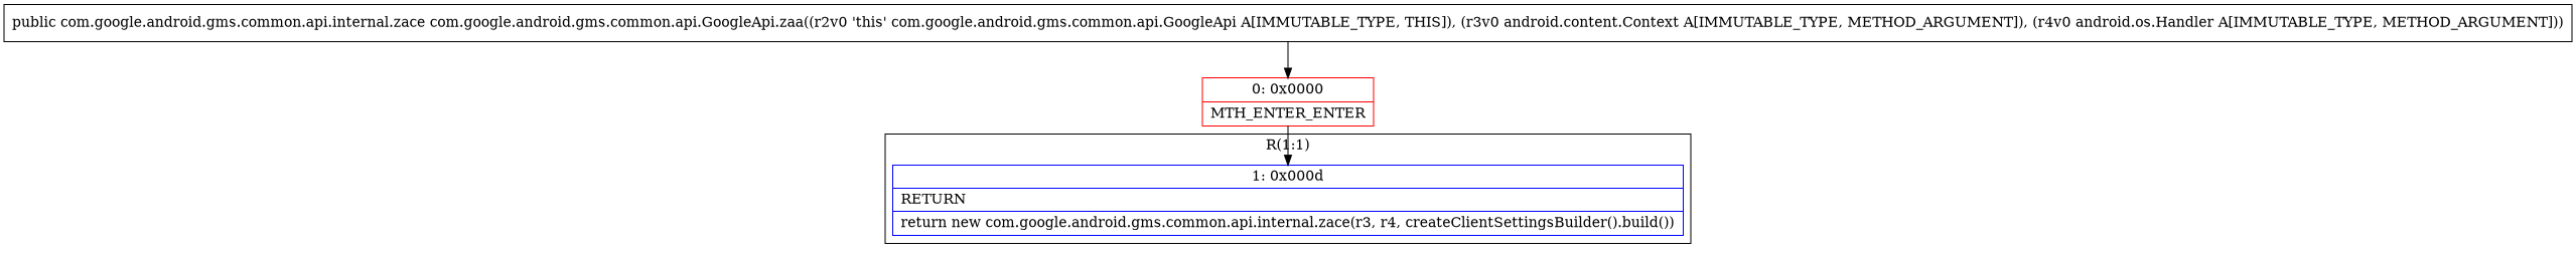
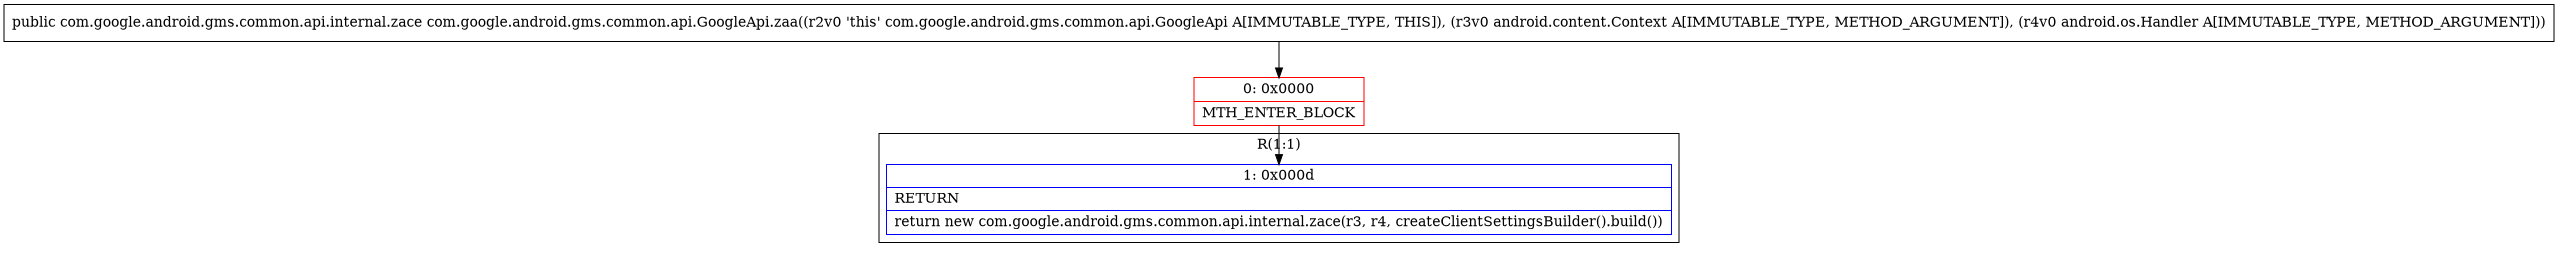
  digraph {
    node [shape=record]
    n1 [color=blue label="{1\:\ 0x000d|RETURN\l|return new com.google.android.gms.common.api.internal.zace(r3, r4, createClientSettingsBuilder().build())\l}"]
-   n2 [color=red label="{0\:\ 0x0000|MTH_ENTER_ENTER\l}"]
+   n2 [color=red label="{0\:\ 0x0000|MTH_ENTER_BLOCK\l}"]
    n3 [label="{public com.google.android.gms.common.api.internal.zace com.google.android.gms.common.api.GoogleApi.zaa((r2v0 'this' com.google.android.gms.common.api.GoogleApi A[IMMUTABLE_TYPE, THIS]), (r3v0 android.content.Context A[IMMUTABLE_TYPE, METHOD_ARGUMENT]), (r4v0 android.os.Handler A[IMMUTABLE_TYPE, METHOD_ARGUMENT])) }"]
    subgraph cluster_1 {
      label="R(1:1)"
      n1
    }
    n2 -> n1
    n3 -> n2
  }
